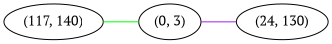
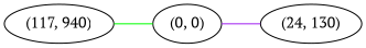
  graph {
    fontname="PT Serif"
    rankdir=LR
    node [fontname="PT Serif"]
    edge [fontname="PT Serif"]
-   "(117, 140)"
-   "(0, 0)" [label="(0, 3)"]
+   "(117, 140)" [label="(117, 940)"]
+   "(0, 0)"
    "(24, 130)"
    "(117, 140)" -- "(0, 0)" [color=green weight=2]
    "(0, 0)" -- "(24, 130)" [color=purple weight=4]
  }
